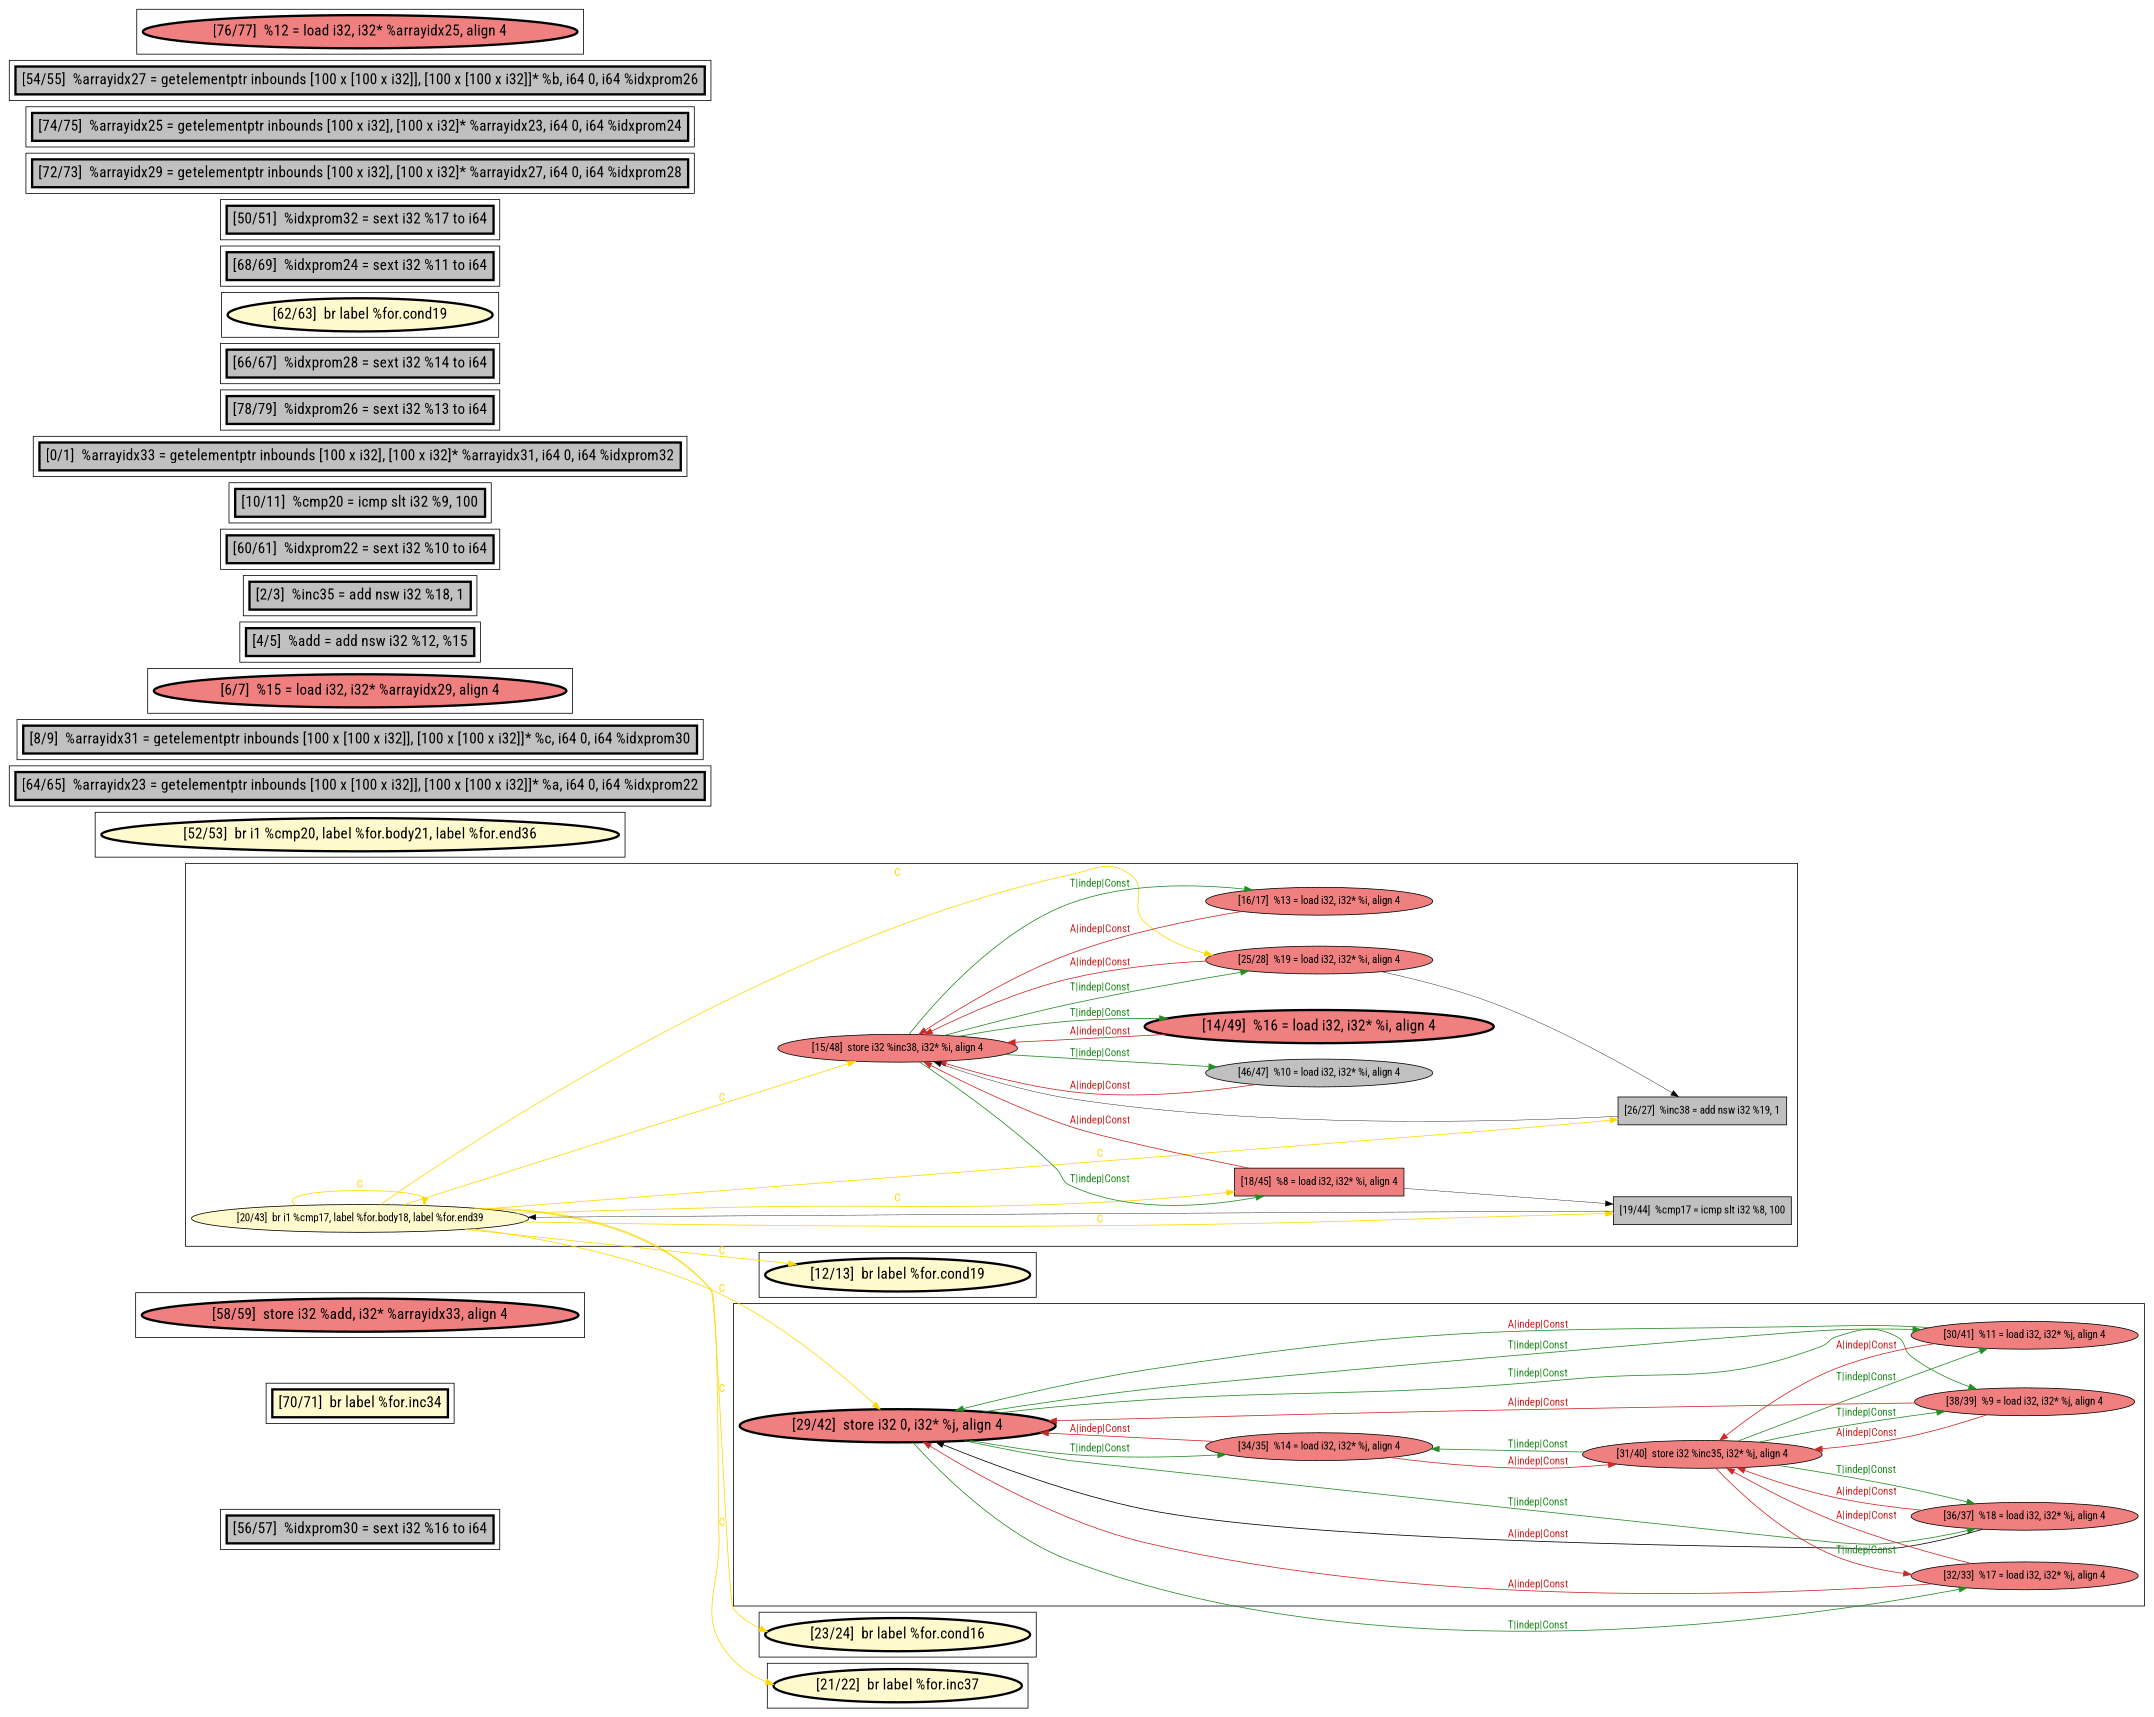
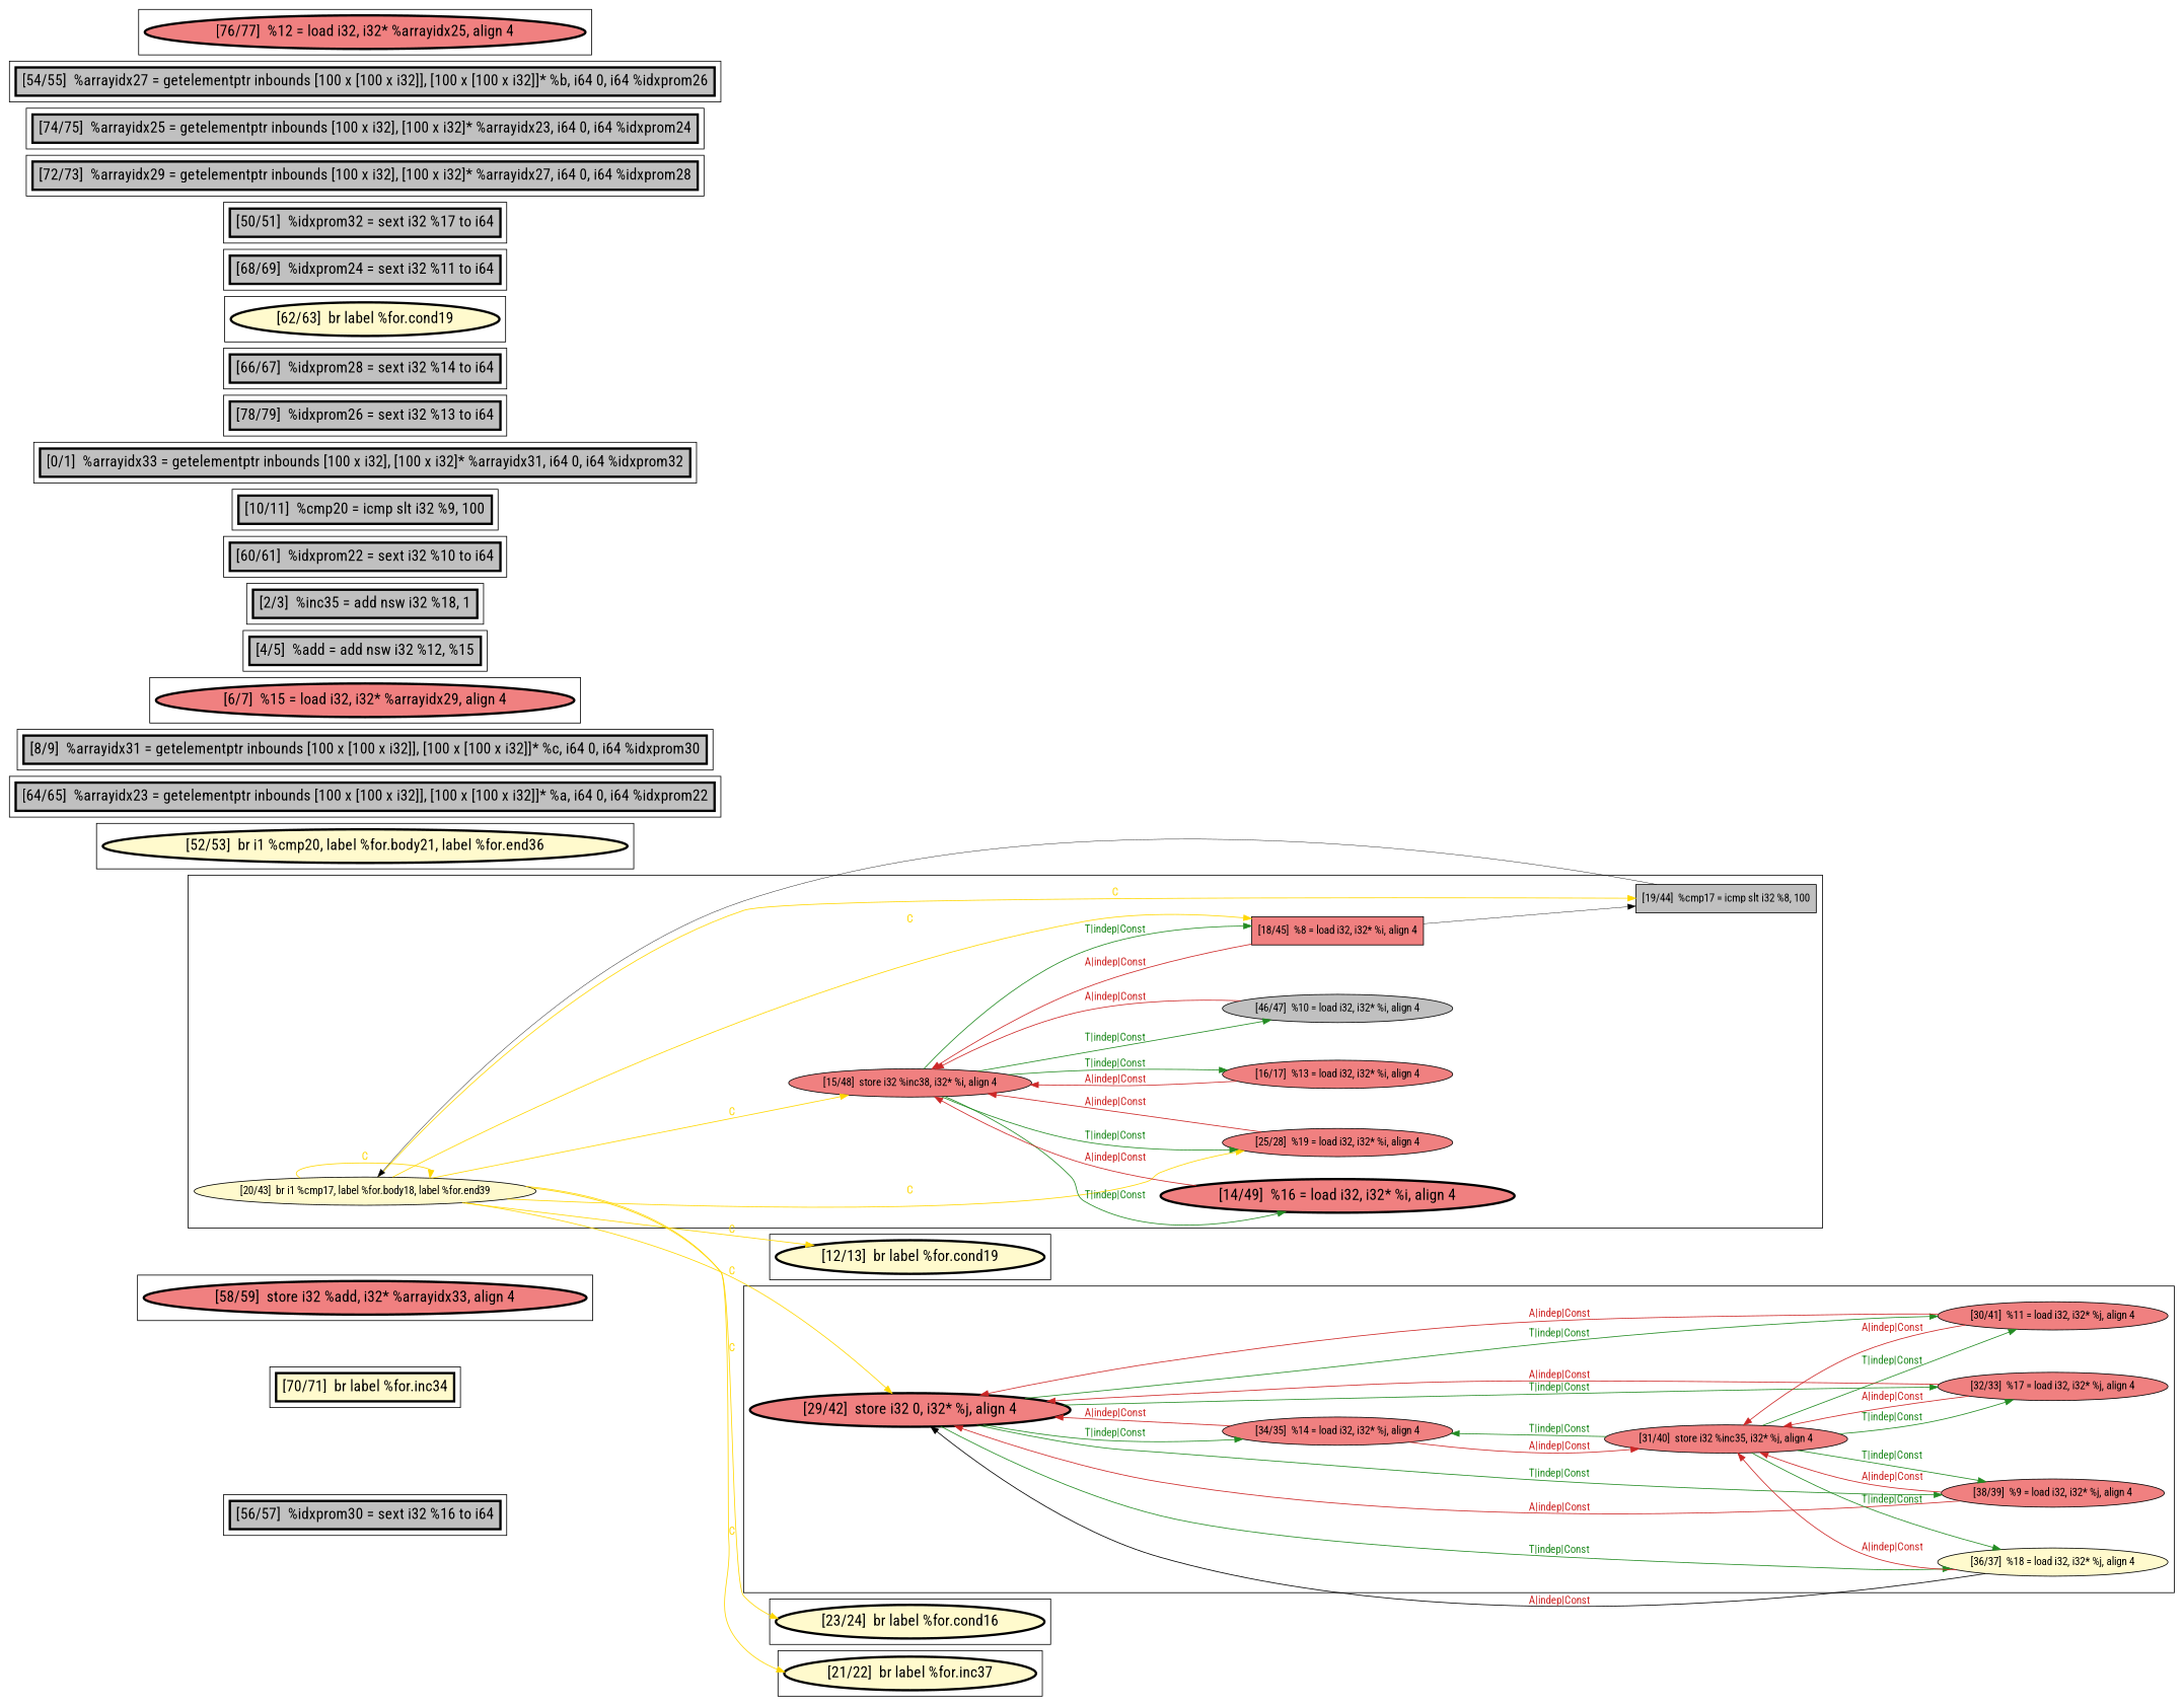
  digraph {
    fontname="Roboto Condensed"
    rankdir=LR
    node [fillcolor=grey fontname="Roboto Condensed" fontsize=20 penwidth=3.0 shape=ellipse style=filled]
    edge [color=forestgreen fontcolor=forestgreen fontname="Roboto Condensed" penwidth=1.0 style=solid]
    n1 [label="[56/57]  %idxprom30 = sext i32 %16 to i64" shape=rectangle]
    n2 [fillcolor=lemonchiffon label="[70/71]  br label %for.inc34" shape=box]
    n3 [fillcolor=lightcoral label="[58/59]  store i32 %add, i32* %arrayidx33, align 4"]
    n4 [fillcolor=lemonchiffon label="[12/13]  br label %for.cond19"]
    n5 [fillcolor=lemonchiffon label="[52/53]  br i1 %cmp20, label %for.body21, label %for.end36"]
    n6 [fillcolor=lightcoral label="[29/42]  store i32 0, i32* %j, align 4"]
    n7 [fillcolor=lightcoral label="[34/35]  %14 = load i32, i32* %j, align 4" fontsize="" penwidth=""]
-   n8 [fillcolor=lightcoral label="[36/37]  %18 = load i32, i32* %j, align 4" fontsize="" penwidth=""]
+   n8 [fillcolor=lemonchiffon label="[36/37]  %18 = load i32, i32* %j, align 4" fontsize="" penwidth=""]
    n9 [fillcolor=lightcoral label="[38/39]  %9 = load i32, i32* %j, align 4" fontsize="" penwidth=""]
    n10 [fillcolor=lightcoral label="[31/40]  store i32 %inc35, i32* %j, align 4" fontsize="" penwidth=""]
    n11 [fillcolor=lightcoral label="[32/33]  %17 = load i32, i32* %j, align 4" fontsize="" penwidth=""]
    n12 [fillcolor=lightcoral label="[30/41]  %11 = load i32, i32* %j, align 4" fontsize="" penwidth=""]
    n13 [label="[64/65]  %arrayidx23 = getelementptr inbounds [100 x [100 x i32]], [100 x [100 x i32]]* %a, i64 0, i64 %idxprom22" shape=rectangle]
    n14 [label="[8/9]  %arrayidx31 = getelementptr inbounds [100 x [100 x i32]], [100 x [100 x i32]]* %c, i64 0, i64 %idxprom30" shape=rectangle]
    n15 [fillcolor=lightcoral label="[6/7]  %15 = load i32, i32* %arrayidx29, align 4"]
    n16 [label="[4/5]  %add = add nsw i32 %12, %15" shape=rectangle]
    n17 [label="[2/3]  %inc35 = add nsw i32 %18, 1" shape=rectangle]
    n18 [label="[60/61]  %idxprom22 = sext i32 %10 to i64" shape=rectangle]
    n19 [label="[10/11]  %cmp20 = icmp slt i32 %9, 100" shape=rectangle]
    n20 [label="[0/1]  %arrayidx33 = getelementptr inbounds [100 x i32], [100 x i32]* %arrayidx31, i64 0, i64 %idxprom32" shape=rectangle]
    n21 [label="[78/79]  %idxprom26 = sext i32 %13 to i64" shape=rectangle]
    n22 [label="[66/67]  %idxprom28 = sext i32 %14 to i64" shape=rectangle]
    n23 [fillcolor=lemonchiffon label="[23/24]  br label %for.cond16"]
    n24 [fillcolor=lemonchiffon label="[21/22]  br label %for.inc37"]
    n25 [fillcolor=lemonchiffon label="[62/63]  br label %for.cond19"]
    n26 [fillcolor=lemonchiffon label="[20/43]  br i1 %cmp17, label %for.body18, label %for.end39" fontsize="" penwidth=""]
    n27 [label="[46/47]  %10 = load i32, i32* %i, align 4" fontsize="" penwidth=""]
    n28 [fillcolor=lightcoral label="[15/48]  store i32 %inc38, i32* %i, align 4" fontsize="" penwidth=""]
    n29 [fillcolor=lightcoral label="[16/17]  %13 = load i32, i32* %i, align 4" fontsize="" penwidth=""]
    n30 [fillcolor=lightcoral label="[18/45]  %8 = load i32, i32* %i, align 4" shape=box fontsize="" penwidth=""]
    n31 [label="[19/44]  %cmp17 = icmp slt i32 %8, 100" shape=rectangle fontsize="" penwidth=""]
    n32 [fillcolor=lightcoral label="[25/28]  %19 = load i32, i32* %i, align 4" fontsize="" penwidth=""]
    n33 [fillcolor=lightcoral label="[14/49]  %16 = load i32, i32* %i, align 4"]
-   n34 [label="[26/27]  %inc38 = add nsw i32 %19, 1" shape=rectangle fontsize="" penwidth=""]
    n35 [label="[68/69]  %idxprom24 = sext i32 %11 to i64" shape=rectangle]
    n36 [label="[50/51]  %idxprom32 = sext i32 %17 to i64" shape=rectangle]
    n37 [label="[72/73]  %arrayidx29 = getelementptr inbounds [100 x i32], [100 x i32]* %arrayidx27, i64 0, i64 %idxprom28" shape=rectangle]
    n38 [label="[74/75]  %arrayidx25 = getelementptr inbounds [100 x i32], [100 x i32]* %arrayidx23, i64 0, i64 %idxprom24" shape=rectangle]
    n39 [label="[54/55]  %arrayidx27 = getelementptr inbounds [100 x [100 x i32]], [100 x [100 x i32]]* %b, i64 0, i64 %idxprom26" shape=rectangle]
    n40 [fillcolor=lightcoral label="[76/77]  %12 = load i32, i32* %arrayidx25, align 4"]
    subgraph cluster_1 {
      n1
    }
    subgraph cluster_2 {
      n2
    }
    subgraph cluster_3 {
      n3
    }
    subgraph cluster_4 {
      n4
    }
    subgraph cluster_5 {
      n5
    }
    subgraph cluster_6 {
      n6
      n7
      n8
      n9
      n10
      n11
      n12
    }
    subgraph cluster_7 {
      n13
    }
    subgraph cluster_8 {
      n14
    }
    subgraph cluster_9 {
      n15
    }
    subgraph cluster_10 {
      n16
    }
    subgraph cluster_11 {
      n17
    }
    subgraph cluster_12 {
      n18
    }
    subgraph cluster_13 {
      n19
    }
    subgraph cluster_14 {
      n20
    }
    subgraph cluster_15 {
      n21
    }
    subgraph cluster_16 {
      n22
    }
    subgraph cluster_17 {
      n23
    }
    subgraph cluster_18 {
      n24
    }
    subgraph cluster_19 {
      n25
    }
    subgraph cluster_20 {
      n26
      n27
      n28
      n29
      n30
      n31
      n32
      n33
-     n34
    }
    subgraph cluster_21 {
      n35
    }
    subgraph cluster_22 {
      n36
    }
    subgraph cluster_23 {
      n37
    }
    subgraph cluster_24 {
      n38
    }
    subgraph cluster_25 {
      n39
    }
    subgraph cluster_26 {
      n40
    }
    n6 -> n7 [label="T|indep|Const"]
    n6 -> n8 [label="T|indep|Const"]
    n6 -> n9 [label="T|indep|Const"]
    n6 -> n11 [label="T|indep|Const"]
    n6 -> n12 [label="T|indep|Const"]
    n7 -> n6 [color=firebrick3 fontcolor=firebrick3 label="A|indep|Const"]
    n7 -> n10 [color=firebrick3 fontcolor=firebrick3 label="A|indep|Const"]
    n8 -> n6 [color=black fontcolor=firebrick3 label="A|indep|Const"]
    n8 -> n10 [color=firebrick3 fontcolor=firebrick3 label="A|indep|Const"]
    n9 -> n6 [color=firebrick3 fontcolor=firebrick3 label="A|indep|Const"]
    n9 -> n10 [color=firebrick3 fontcolor=firebrick3 label="A|indep|Const"]
    n10 -> n7 [label="T|indep|Const"]
    n10 -> n8 [label="T|indep|Const"]
    n10 -> n9 [label="T|indep|Const"]
-   n10 -> n11 [color=firebrick3 label="T|indep|Const"]
+   n10 -> n11 [label="T|indep|Const"]
    n10 -> n12 [label="T|indep|Const"]
    n11 -> n6 [color=firebrick3 fontcolor=firebrick3 label="A|indep|Const"]
    n11 -> n10 [color=firebrick3 fontcolor=firebrick3 label="A|indep|Const"]
-   n12 -> n6 [fontcolor=firebrick3 label="A|indep|Const"]
+   n12 -> n6 [color=firebrick3 fontcolor=firebrick3 label="A|indep|Const"]
    n12 -> n10 [color=firebrick3 fontcolor=firebrick3 label="A|indep|Const"]
    n26 -> n4 [color=gold fontcolor=gold label=C]
    n26 -> n6 [color=gold fontcolor=gold label=C]
    n26 -> n23 [color=gold fontcolor=gold label=C]
    n26 -> n24 [color=gold fontcolor=gold label=C]
    n26 -> n26 [color=gold fontcolor=gold label=C]
    n26 -> n28 [color=gold fontcolor=gold label=C]
    n26 -> n30 [color=gold fontcolor=gold label=C]
    n26 -> n31 [color=gold fontcolor=gold label=C]
    n26 -> n32 [color=gold fontcolor=gold label=C]
-   n26 -> n34 [color=gold fontcolor=gold label=C]
    n27 -> n28 [color=firebrick3 fontcolor=firebrick3 label="A|indep|Const"]
    n28 -> n27 [label="T|indep|Const"]
    n28 -> n29 [label="T|indep|Const"]
    n28 -> n30 [label="T|indep|Const"]
    n28 -> n32 [label="T|indep|Const"]
    n28 -> n33 [label="T|indep|Const"]
    n29 -> n28 [color=firebrick3 fontcolor=firebrick3 label="A|indep|Const"]
    n30 -> n28 [color=firebrick3 fontcolor=firebrick3 label="A|indep|Const"]
    n30 -> n31 [color=black fontcolor=black penwidth=0.5]
    n31 -> n26 [color=black fontcolor=black penwidth=0.5]
    n32 -> n28 [color=firebrick3 fontcolor=firebrick3 label="A|indep|Const"]
-   n32 -> n34 [color=black fontcolor=black penwidth=0.5]
    n33 -> n28 [color=firebrick3 fontcolor=firebrick3 label="A|indep|Const"]
-   n34 -> n28 [color=black fontcolor=black penwidth=0.5]
  }
